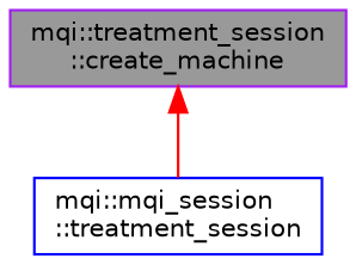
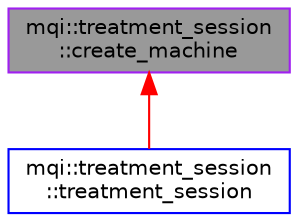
  digraph {
    rankdir=TB
    node [fontname=Helvetica fontsize=10 shape=box style=filled]
    n1 [color=purple fillcolor=grey60 fontcolor=black height=0.2 label="mqi::treatment_session\l::create_machine" width=0.4]
-   n2 [color=blue fillcolor=white height=0.2 label="mqi::mqi_session\l::treatment_session" width=0.4]
+   n2 [color=blue fillcolor=white height=0.2 label="mqi::treatment_session\l::treatment_session" width=0.4]
    n1 -> n2 [color=red dir=back fontname=Helvetica fontsize=10 labelfontname=Helvetica labelfontsize=10 style=solid]
  }
